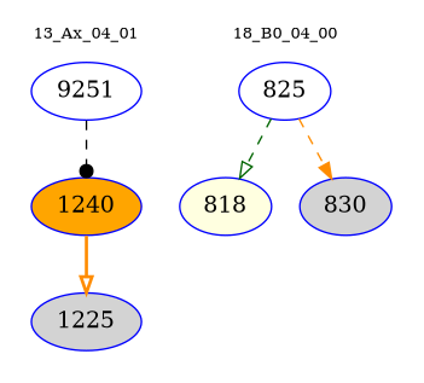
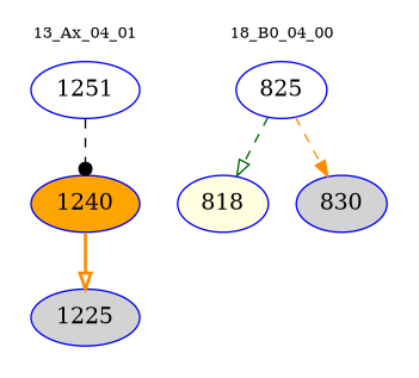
  digraph {
    node [color=blue fillcolor=white style=filled]
    edge [arrowhead=onormal color=darkorange style=dashed]
    n1 [fillcolor=orange label=1240]
-   n2 [label=9251]
+   n2 [label=1251]
    n3 [fillcolor=lightgrey label=1225]
    n4 [label=825]
    n5 [fillcolor=lightyellow label=818]
    n6 [fillcolor=lightgrey label=830]
    subgraph cluster_1 {
      color=white
      fontsize=10
      label="13_Ax_04_01"
      n1
      n2
      n3
    }
    subgraph cluster_2 {
      color=white
      fontsize=10
      label="18_B0_04_00"
      n4
      n5
      n6
    }
    n1 -> n3 [style=bold]
    n2 -> n1 [arrowhead=dot color=black]
    n4 -> n5 [color=darkgreen]
    n4 -> n6 [arrowhead=normal]
  }
